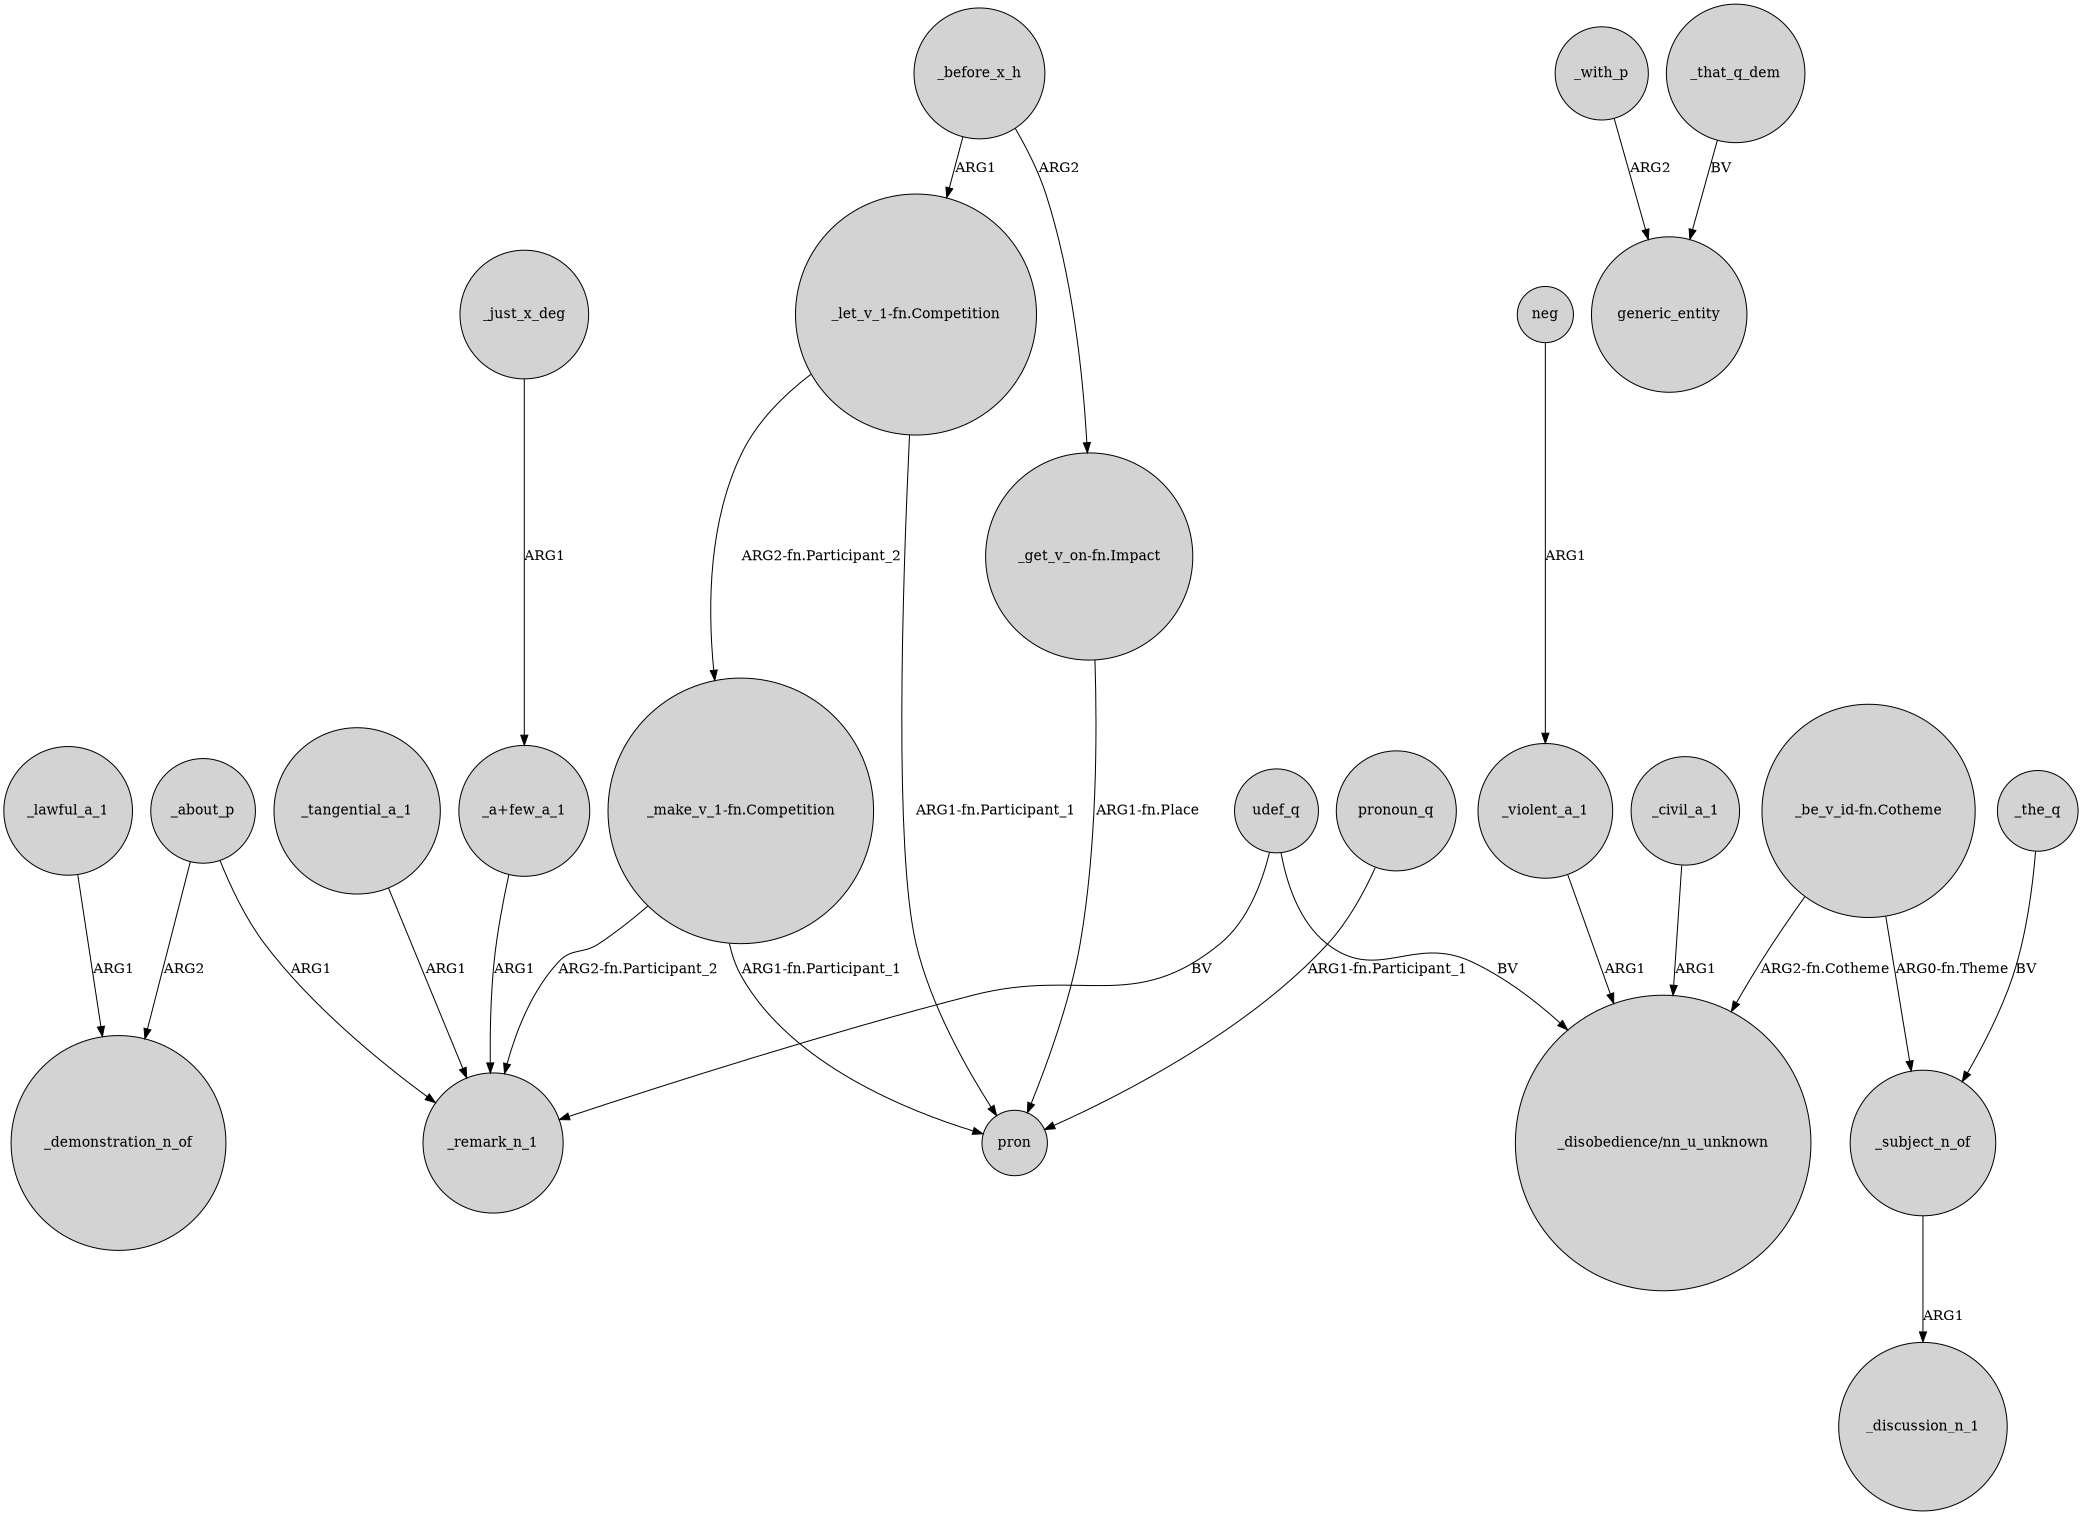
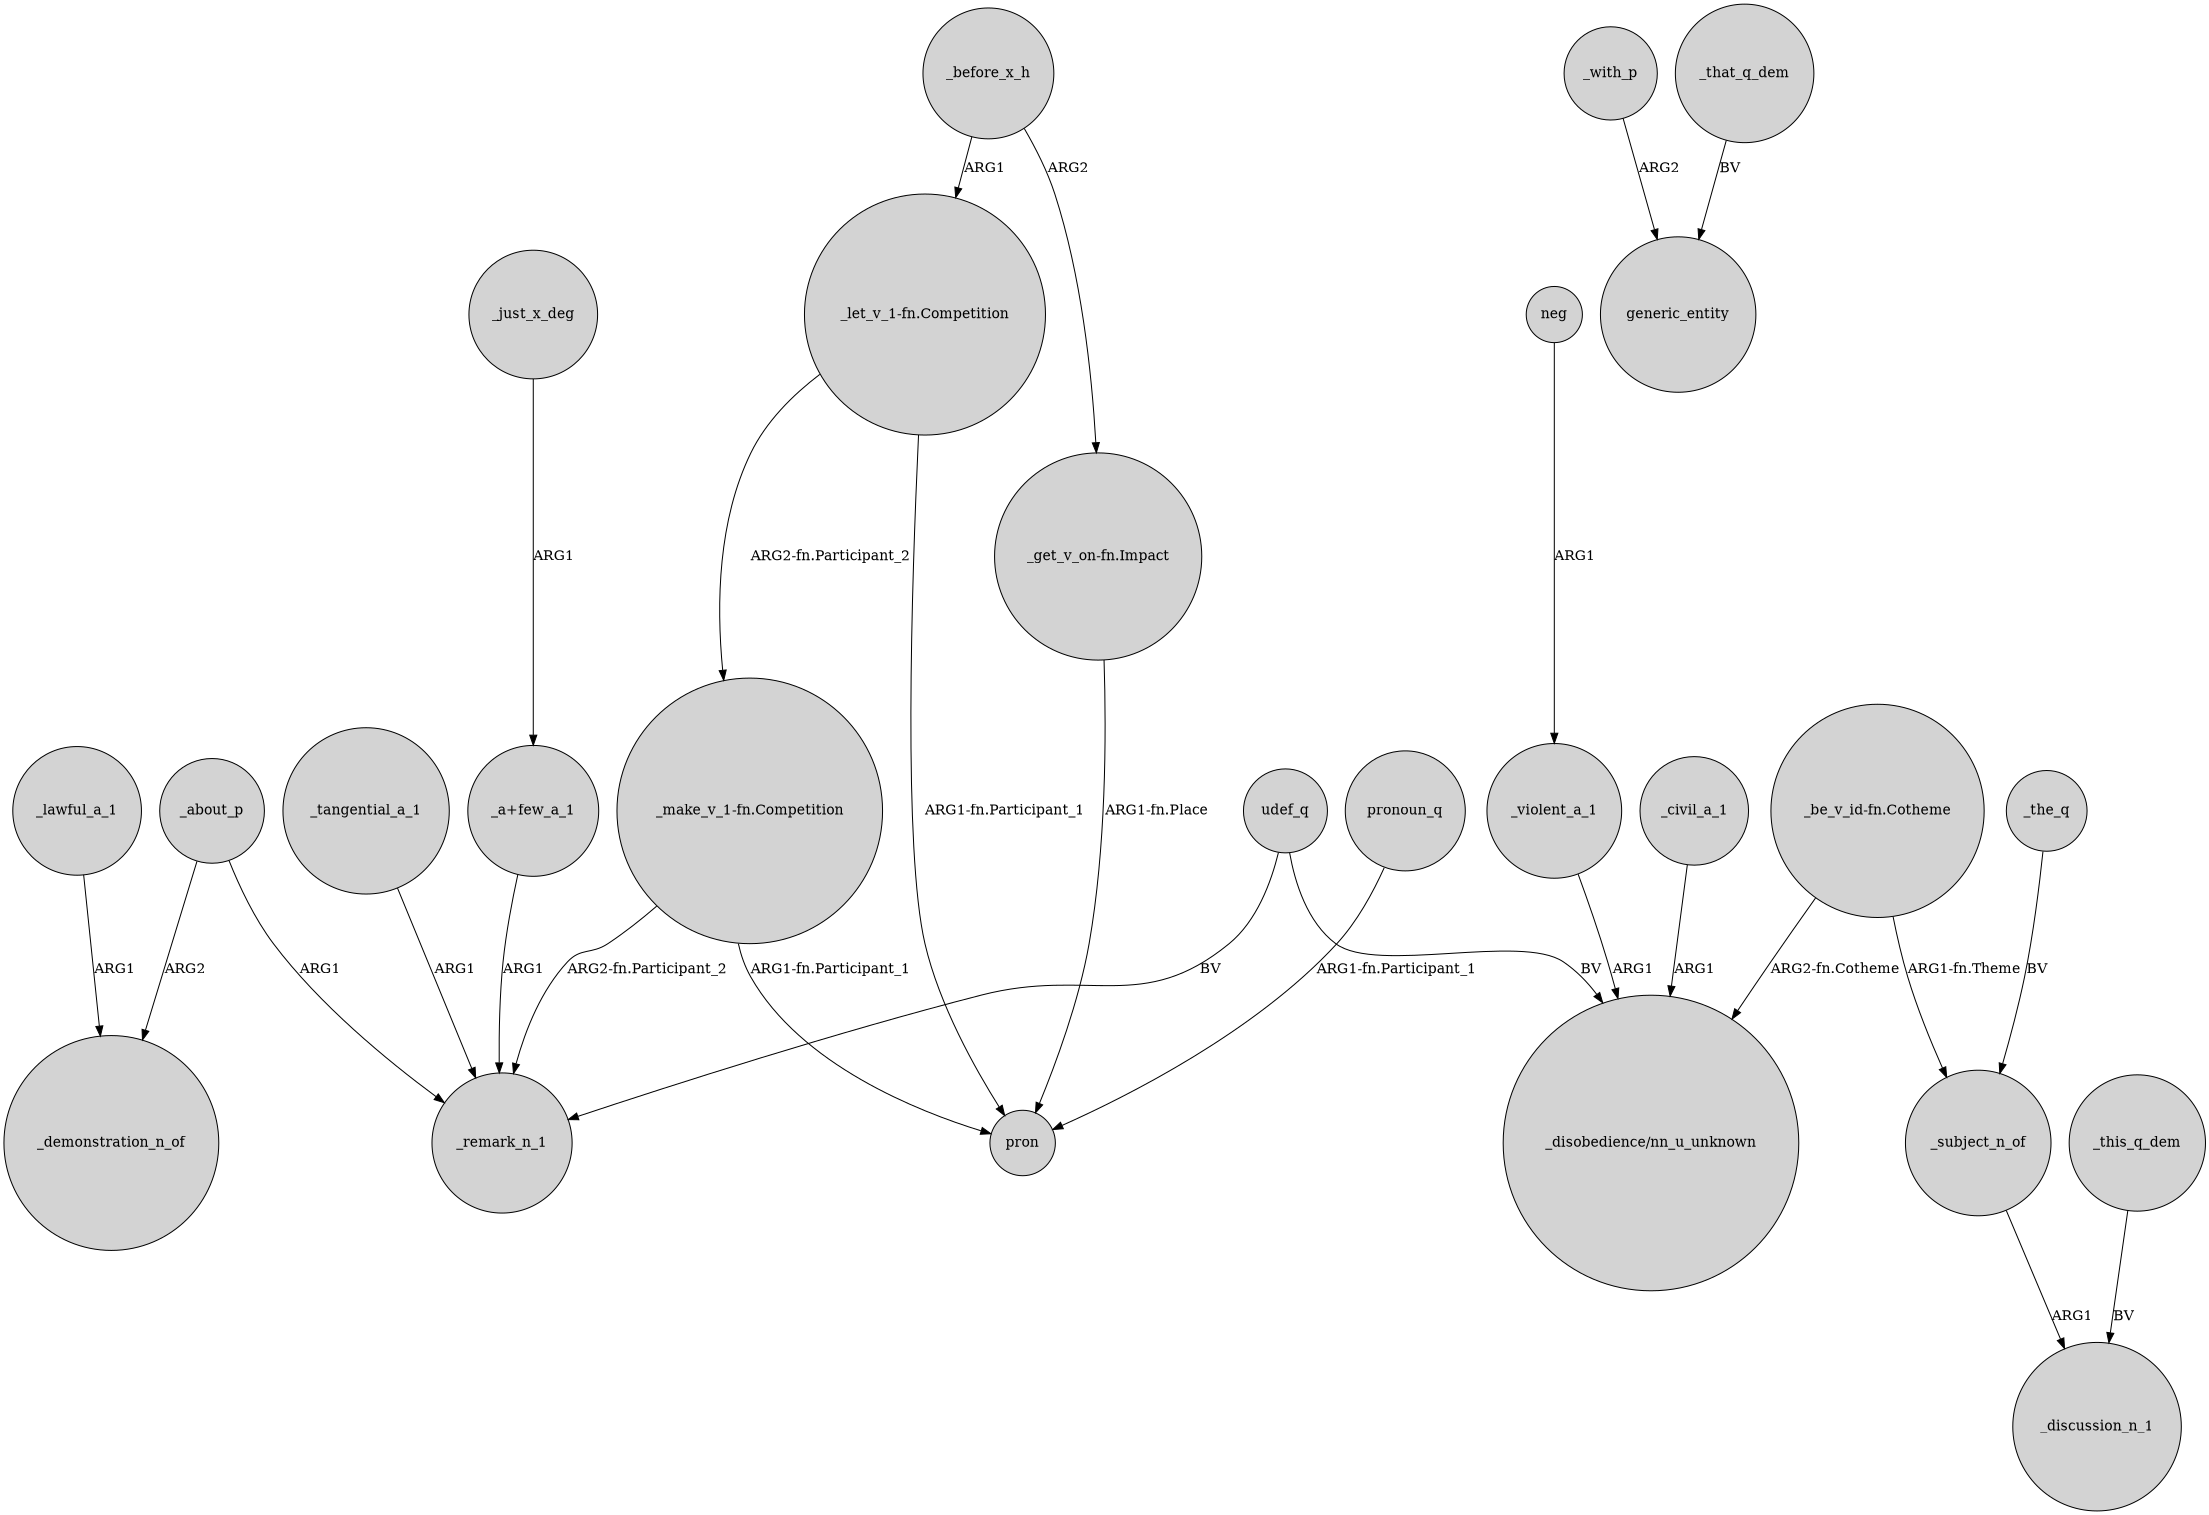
  digraph {
    node [shape=circle style=filled]
    _violent_a_1
    "_disobedience/nn_u_unknown"
    _about_p
    _demonstration_n_of
    _remark_n_1
    udef_q
    _before_x_h
    "_let_v_1-fn.Competition"
    "_get_v_on-fn.Impact"
    pron
    "_make_v_1-fn.Competition"
    "_a+few_a_1"
    _just_x_deg
+   _this_q_dem
    _discussion_n_1
    _with_p
    generic_entity
    _civil_a_1
    neg
    pronoun_q
    _tangential_a_1
    _lawful_a_1
    _the_q
    _subject_n_of
    "_be_v_id-fn.Cotheme"
    _that_q_dem
    _violent_a_1 -> "_disobedience/nn_u_unknown" [label=ARG1]
    _about_p -> _demonstration_n_of [label=ARG2]
    _about_p -> _remark_n_1 [label=ARG1]
    udef_q -> "_disobedience/nn_u_unknown" [label=BV]
    udef_q -> _remark_n_1 [label=BV]
    _before_x_h -> "_let_v_1-fn.Competition" [label=ARG1]
    _before_x_h -> "_get_v_on-fn.Impact" [label=ARG2]
    "_let_v_1-fn.Competition" -> pron [label="ARG1-fn.Participant_1"]
    "_let_v_1-fn.Competition" -> "_make_v_1-fn.Competition" [label="ARG2-fn.Participant_2"]
    "_get_v_on-fn.Impact" -> pron [label="ARG1-fn.Place"]
    "_make_v_1-fn.Competition" -> _remark_n_1 [label="ARG2-fn.Participant_2"]
    "_make_v_1-fn.Competition" -> pron [label="ARG1-fn.Participant_1"]
    "_a+few_a_1" -> _remark_n_1 [label=ARG1]
    _just_x_deg -> "_a+few_a_1" [label=ARG1]
+   _this_q_dem -> _discussion_n_1 [label=BV]
    _with_p -> generic_entity [label=ARG2]
    _civil_a_1 -> "_disobedience/nn_u_unknown" [label=ARG1]
    neg -> _violent_a_1 [label=ARG1]
    pronoun_q -> pron [label="ARG1-fn.Participant_1"]
    _tangential_a_1 -> _remark_n_1 [label=ARG1]
    _lawful_a_1 -> _demonstration_n_of [label=ARG1]
    _the_q -> _subject_n_of [label=BV]
    _subject_n_of -> _discussion_n_1 [label=ARG1]
    "_be_v_id-fn.Cotheme" -> "_disobedience/nn_u_unknown" [label="ARG2-fn.Cotheme"]
-   "_be_v_id-fn.Cotheme" -> _subject_n_of [label="ARG0-fn.Theme"]
+   "_be_v_id-fn.Cotheme" -> _subject_n_of [label="ARG1-fn.Theme"]
    _that_q_dem -> generic_entity [label=BV]
  }
